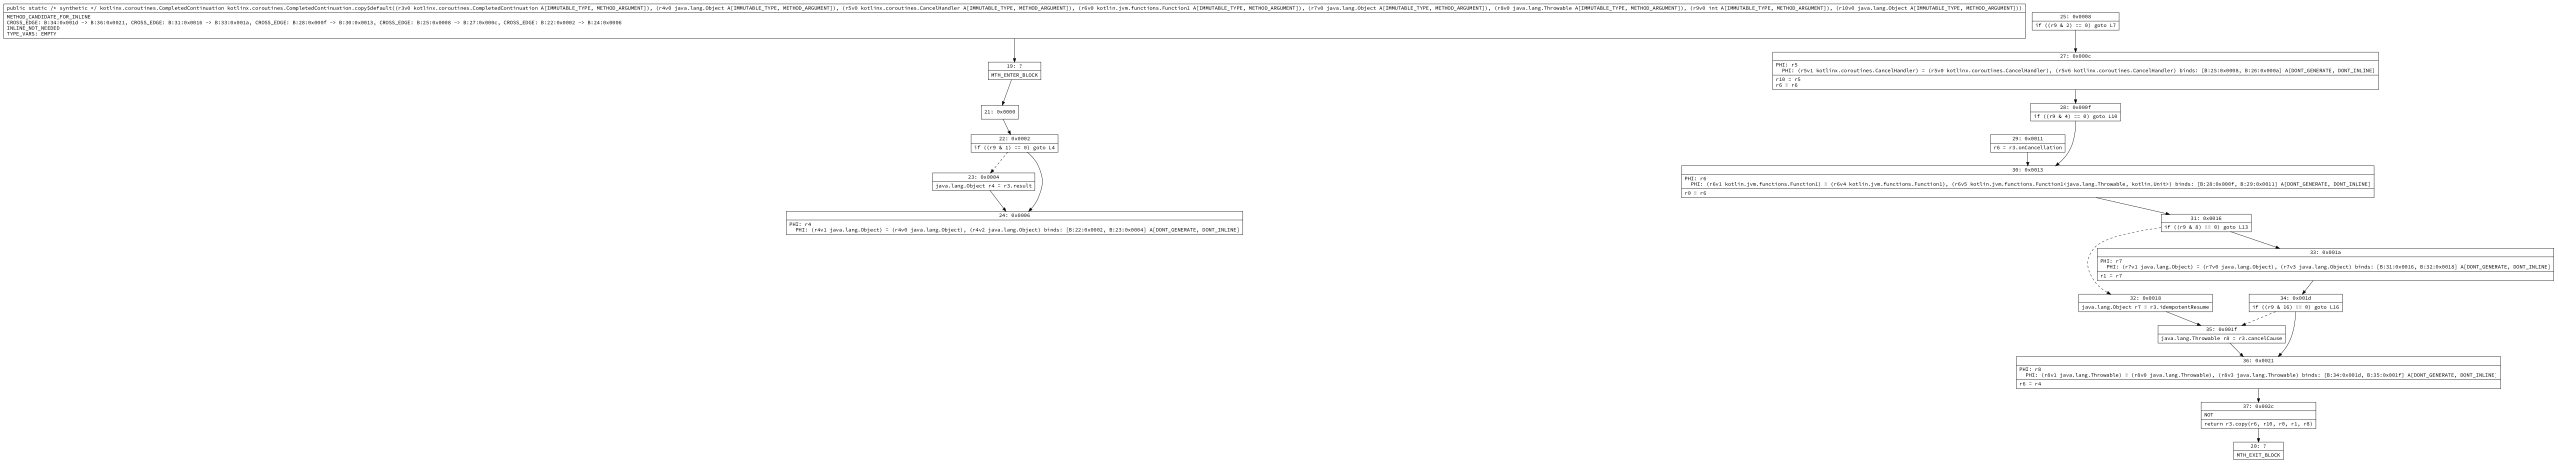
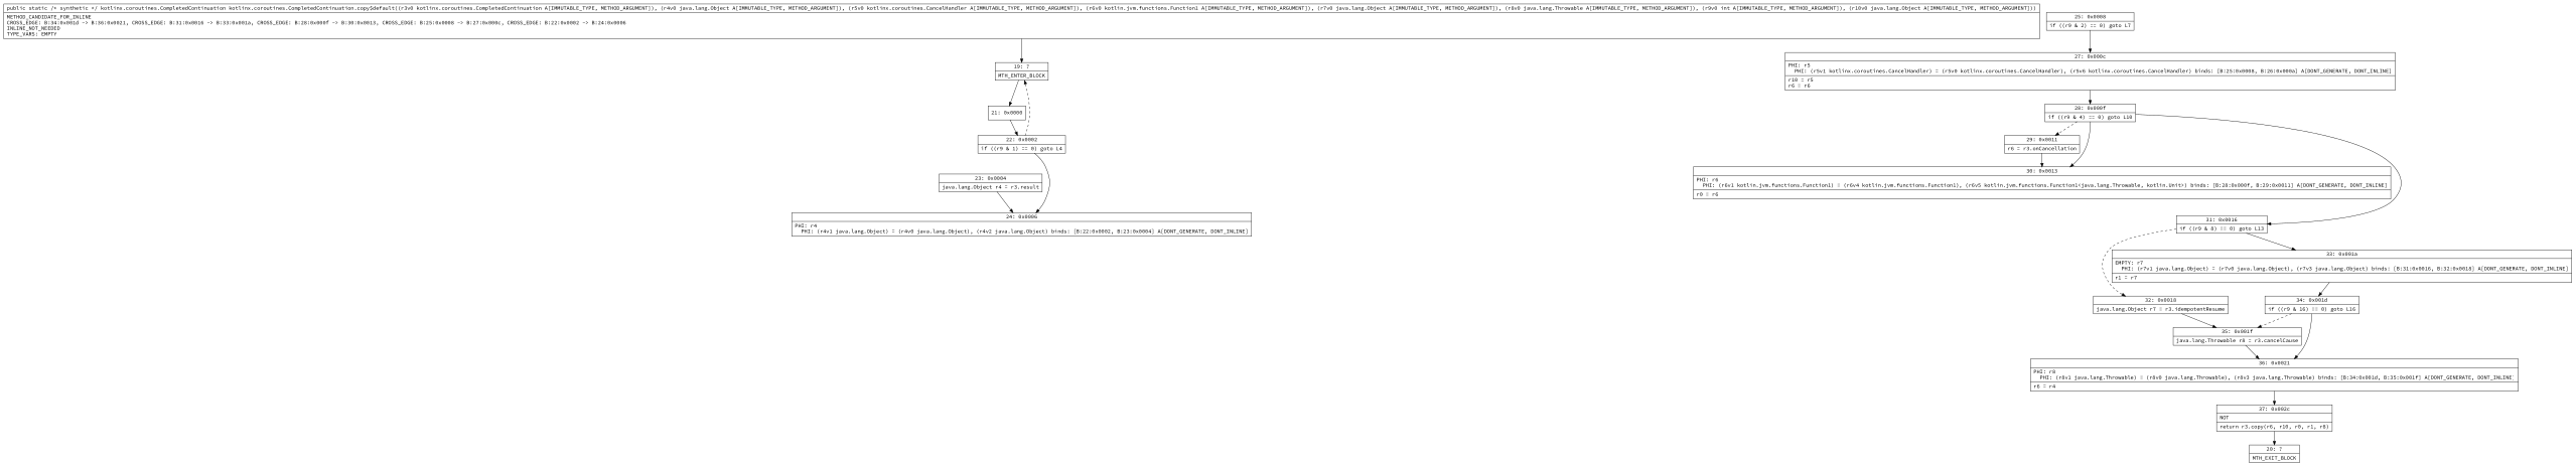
  digraph {
    fontname="Source Code Pro"
    node [fontname="Source Code Pro" shape=record]
    edge [fontname="Source Code Pro"]
    n1 [label="{19\:\ ?|MTH_ENTER_BLOCK\l}"]
    n2 [label="{21\:\ 0x0000}"]
    n3 [label="{22\:\ 0x0002|if ((r9 & 1) == 0) goto L4\l}"]
    n4 [label="{23\:\ 0x0004|java.lang.Object r4 = r3.result\l}"]
    n5 [label="{24\:\ 0x0006|PHI: r4 \l  PHI: (r4v1 java.lang.Object) = (r4v0 java.lang.Object), (r4v2 java.lang.Object) binds: [B:22:0x0002, B:23:0x0004] A[DONT_GENERATE, DONT_INLINE]\l}"]
    n6 [label="{25\:\ 0x0008|if ((r9 & 2) == 0) goto L7\l}"]
    n7 [label="{27\:\ 0x000c|PHI: r5 \l  PHI: (r5v1 kotlinx.coroutines.CancelHandler) = (r5v0 kotlinx.coroutines.CancelHandler), (r5v6 kotlinx.coroutines.CancelHandler) binds: [B:25:0x0008, B:26:0x000a] A[DONT_GENERATE, DONT_INLINE]\l|r10 = r5\lr6 = r6\l}"]
    n8 [label="{28\:\ 0x000f|if ((r9 & 4) == 0) goto L10\l}"]
    n9 [label="{29\:\ 0x0011|r6 = r3.onCancellation\l}"]
    n10 [label="{30\:\ 0x0013|PHI: r6 \l  PHI: (r6v1 kotlin.jvm.functions.Function1) = (r6v4 kotlin.jvm.functions.Function1), (r6v5 kotlin.jvm.functions.Function1\<java.lang.Throwable, kotlin.Unit\>) binds: [B:28:0x000f, B:29:0x0011] A[DONT_GENERATE, DONT_INLINE]\l|r0 = r6\l}"]
    n11 [label="{31\:\ 0x0016|if ((r9 & 8) == 0) goto L13\l}"]
    n12 [label="{32\:\ 0x0018|java.lang.Object r7 = r3.idempotentResume\l}"]
-   n13 [label="{33\:\ 0x001a|PHI: r7 \l  PHI: (r7v1 java.lang.Object) = (r7v0 java.lang.Object), (r7v3 java.lang.Object) binds: [B:31:0x0016, B:32:0x0018] A[DONT_GENERATE, DONT_INLINE]\l|r1 = r7\l}"]
+   n13 [label="{33\:\ 0x001a|EMPTY: r7 \l  PHI: (r7v1 java.lang.Object) = (r7v0 java.lang.Object), (r7v3 java.lang.Object) binds: [B:31:0x0016, B:32:0x0018] A[DONT_GENERATE, DONT_INLINE]\l|r1 = r7\l}"]
    n14 [label="{35\:\ 0x001f|java.lang.Throwable r8 = r3.cancelCause\l}"]
    n15 [label="{34\:\ 0x001d|if ((r9 & 16) == 0) goto L16\l}"]
    n16 [label="{36\:\ 0x0021|PHI: r8 \l  PHI: (r8v1 java.lang.Throwable) = (r8v0 java.lang.Throwable), (r8v3 java.lang.Throwable) binds: [B:34:0x001d, B:35:0x001f] A[DONT_GENERATE, DONT_INLINE]\l|r6 = r4\l}"]
    n17 [label="{37\:\ 0x002c|NOT\l|return r3.copy(r6, r10, r0, r1, r8)\l}"]
    n18 [label="{20\:\ ?|MTH_EXIT_BLOCK\l}"]
    n19 [label="{public static \/* synthetic *\/ kotlinx.coroutines.CompletedContinuation kotlinx.coroutines.CompletedContinuation.copy$default((r3v0 kotlinx.coroutines.CompletedContinuation A[IMMUTABLE_TYPE, METHOD_ARGUMENT]), (r4v0 java.lang.Object A[IMMUTABLE_TYPE, METHOD_ARGUMENT]), (r5v0 kotlinx.coroutines.CancelHandler A[IMMUTABLE_TYPE, METHOD_ARGUMENT]), (r6v0 kotlin.jvm.functions.Function1 A[IMMUTABLE_TYPE, METHOD_ARGUMENT]), (r7v0 java.lang.Object A[IMMUTABLE_TYPE, METHOD_ARGUMENT]), (r8v0 java.lang.Throwable A[IMMUTABLE_TYPE, METHOD_ARGUMENT]), (r9v0 int A[IMMUTABLE_TYPE, METHOD_ARGUMENT]), (r10v0 java.lang.Object A[IMMUTABLE_TYPE, METHOD_ARGUMENT]))  | METHOD_CANDIDATE_FOR_INLINE\lCROSS_EDGE: B:34:0x001d \-\> B:36:0x0021, CROSS_EDGE: B:31:0x0016 \-\> B:33:0x001a, CROSS_EDGE: B:28:0x000f \-\> B:30:0x0013, CROSS_EDGE: B:25:0x0008 \-\> B:27:0x000c, CROSS_EDGE: B:22:0x0002 \-\> B:24:0x0006\lINLINE_NOT_NEEDED\lTYPE_VARS: EMPTY\l}"]
    n1 -> n2
    n2 -> n3
-   n3 -> n4 [style=dashed]
+   n3 -> n1 [style=dashed]
    n3 -> n5
    n4 -> n5
    n6 -> n7
    n7 -> n8
+   n8 -> n9 [style=dashed]
    n8 -> n10
    n9 -> n10
-   n10 -> n11
+   n8 -> n11
    n11 -> n12 [style=dashed]
    n11 -> n13
    n12 -> n14
    n13 -> n15
    n14 -> n16
    n15 -> n14 [style=dashed]
    n15 -> n16
    n16 -> n17
    n17 -> n18
    n19 -> n1
  }
